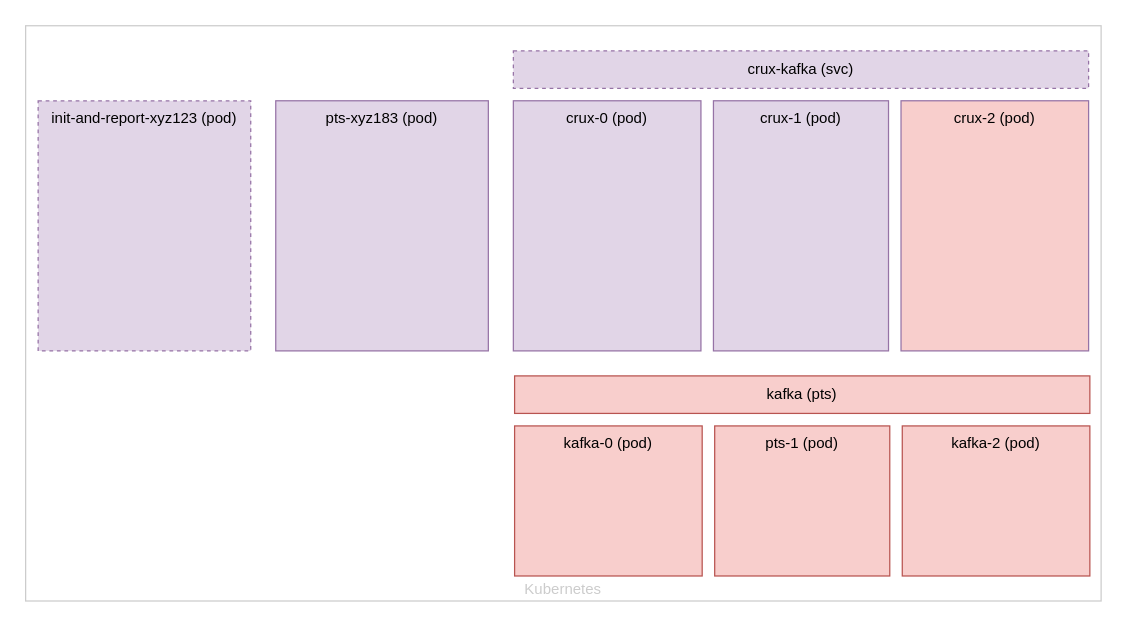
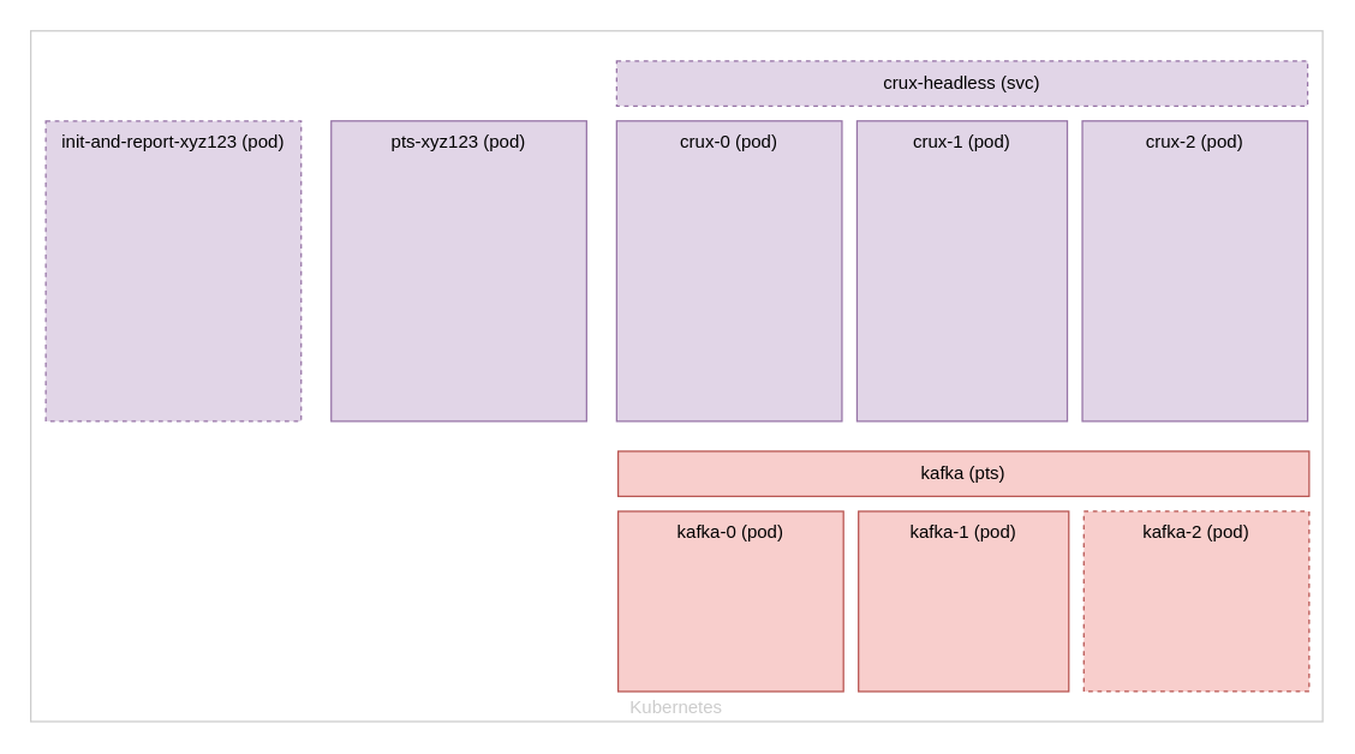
  <mxCell id="0" />
  <mxCell id="1" parent="0" />
  <mxCell id="2" value="Kubernetes" style="rounded=0;whiteSpace=wrap;html=1;strokeColor=#CCCCCC;verticalAlign=bottom;fontColor=#CCCCCC;" vertex="1" parent="1"><mxGeometry x="20" y="20" width="860" height="460" as="geometry" /></mxCell>
  <mxCell id="3" value="crux-0 (pod)" style="rounded=0;whiteSpace=wrap;html=1;verticalAlign=top;fillColor=#e1d5e7;strokeColor=#9673a6;" parent="1" vertex="1"><mxGeometry x="410" y="80" width="150" height="200" as="geometry" /></mxCell>
  <mxCell id="4" value="crux-1 (pod)" style="rounded=0;whiteSpace=wrap;html=1;verticalAlign=top;fillColor=#e1d5e7;strokeColor=#9673a6;" parent="1" vertex="1"><mxGeometry x="570" y="80" width="140" height="200" as="geometry" /></mxCell>
- <mxCell id="5" value="crux-2 (pod)" style="rounded=0;whiteSpace=wrap;html=1;verticalAlign=top;fillColor=#f8cecc;strokeColor=#9673a6;" parent="1" vertex="1"><mxGeometry x="720" y="80" width="150" height="200" as="geometry" /></mxCell>
- <mxCell id="6" value="crux-kafka (svc)" style="rounded=0;whiteSpace=wrap;html=1;strokeColor=#9673a6;fillColor=#e1d5e7;dashed=1;" parent="1" vertex="1"><mxGeometry x="410" y="40" width="460" height="30" as="geometry" /></mxCell>
+ <mxCell id="5" value="crux-2 (pod)" style="rounded=0;whiteSpace=wrap;html=1;verticalAlign=top;fillColor=#e1d5e7;strokeColor=#9673a6;" parent="1" vertex="1"><mxGeometry x="720" y="80" width="150" height="200" as="geometry" /></mxCell>
+ <mxCell id="6" value="crux-headless (svc)" style="rounded=0;whiteSpace=wrap;html=1;strokeColor=#9673a6;fillColor=#e1d5e7;dashed=1;" parent="1" vertex="1"><mxGeometry x="410" y="40" width="460" height="30" as="geometry" /></mxCell>
  <mxCell id="7" value="init-and-report-xyz123 (pod)" style="rounded=0;whiteSpace=wrap;html=1;verticalAlign=top;fillColor=#e1d5e7;strokeColor=#9673a6;dashed=1;" parent="1" vertex="1"><mxGeometry x="30" y="80" width="170" height="200" as="geometry" /></mxCell>
  <mxCell id="8" value="kafka-0 (pod)" style="rounded=0;whiteSpace=wrap;html=1;verticalAlign=top;fillColor=#f8cecc;strokeColor=#b85450;" vertex="1" parent="1"><mxGeometry x="411" y="340" width="150" height="120" as="geometry" /></mxCell>
- <mxCell id="9" value="pts-1 (pod)" style="rounded=0;whiteSpace=wrap;html=1;verticalAlign=top;fillColor=#f8cecc;strokeColor=#b85450;" vertex="1" parent="1"><mxGeometry x="571" y="340" width="140" height="120" as="geometry" /></mxCell>
- <mxCell id="10" value="kafka-2 (pod)" style="rounded=0;whiteSpace=wrap;html=1;verticalAlign=top;fillColor=#f8cecc;strokeColor=#b85450;" vertex="1" parent="1"><mxGeometry x="721" y="340" width="150" height="120" as="geometry" /></mxCell>
+ <mxCell id="9" value="kafka-1 (pod)" style="rounded=0;whiteSpace=wrap;html=1;verticalAlign=top;fillColor=#f8cecc;strokeColor=#b85450;" vertex="1" parent="1"><mxGeometry x="571" y="340" width="140" height="120" as="geometry" /></mxCell>
+ <mxCell id="10" value="kafka-2 (pod)" style="rounded=0;whiteSpace=wrap;html=1;verticalAlign=top;fillColor=#f8cecc;strokeColor=#b85450;dashed=1;" vertex="1" parent="1"><mxGeometry x="721" y="340" width="150" height="120" as="geometry" /></mxCell>
  <mxCell id="11" value="kafka (pts)" style="rounded=0;whiteSpace=wrap;html=1;strokeColor=#b85450;fillColor=#f8cecc;" vertex="1" parent="1"><mxGeometry x="411" y="300" width="460" height="30" as="geometry" /></mxCell>
- <mxCell id="12" value="pts-xyz183 (pod)" style="rounded=0;whiteSpace=wrap;html=1;verticalAlign=top;fillColor=#e1d5e7;strokeColor=#9673a6;" vertex="1" parent="1"><mxGeometry x="220" y="80" width="170" height="200" as="geometry" /></mxCell>
+ <mxCell id="12" value="pts-xyz123 (pod)" style="rounded=0;whiteSpace=wrap;html=1;verticalAlign=top;fillColor=#e1d5e7;strokeColor=#9673a6;" vertex="1" parent="1"><mxGeometry x="220" y="80" width="170" height="200" as="geometry" /></mxCell>
